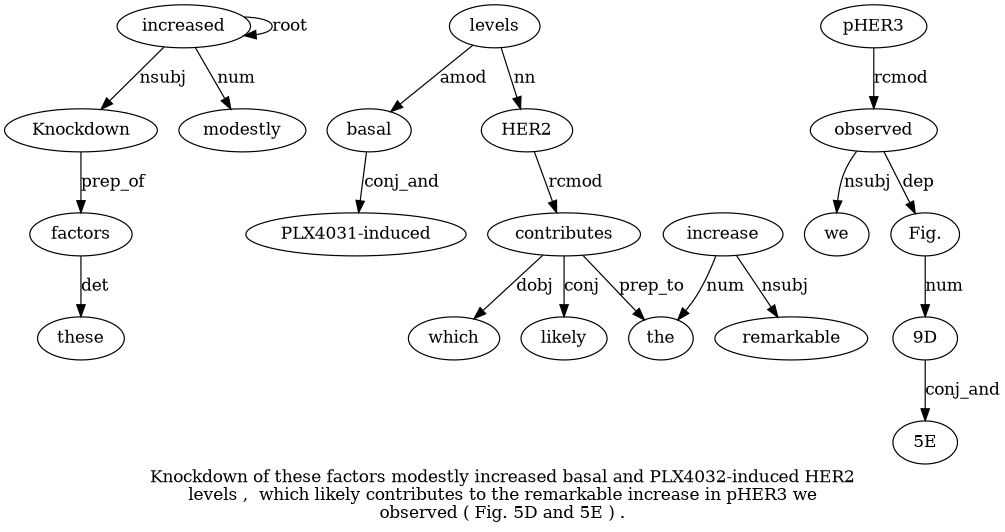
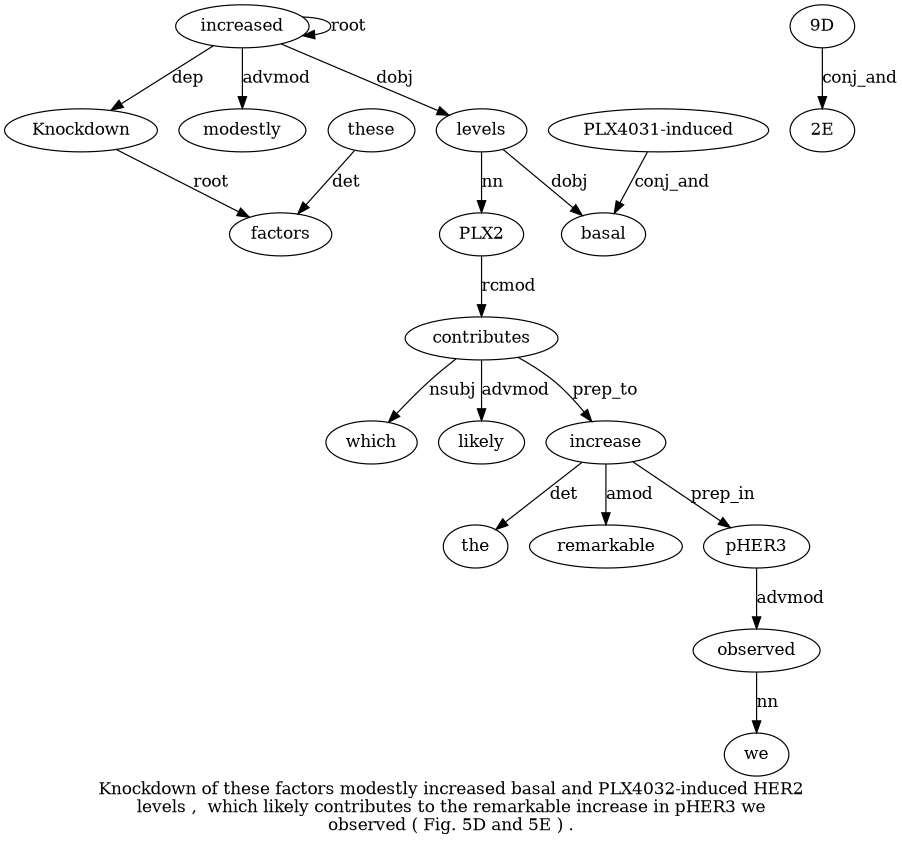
  digraph {
    label="Knockdown of these factors modestly increased basal and PLX4032-induced HER2\nlevels ,  which likely contributes to the remarkable increase in pHER3 we\nobserved ( Fig. 5D and 5E ) ."
    node [fillcolor=white style=filled]
    n1 [label=increased]
    n2 [label=Knockdown]
    n3 [label=modestly]
    n4 [label=levels]
    n5 [label=factors]
    n6 [label=basal]
-   n7 [label=HER2]
+   n7 [label=PLX2]
    n8 [label=these]
    n9 [label="PLX4031-induced"]
    n10 [label=contributes]
    n11 [label=which]
    n12 [label=likely]
    n13 [label=increase]
    n14 [label=the]
    n15 [label=remarkable]
    n16 [label=pHER3]
    n17 [label=observed]
    n18 [label=we]
-   n19 [label="Fig."]
    n20 [label="9D"]
-   n21 [label="5E"]
+   n21 [label="2E"]
    n1 -> n1 [label=root]
-   n1 -> n2 [label=nsubj]
-   n1 -> n3 [label=num]
-   n2 -> n5 [label=prep_of]
-   n4 -> n6 [label=amod]
+   n1 -> n2 [label=dep]
+   n1 -> n3 [label=advmod]
+   n1 -> n4 [label=dobj]
+   n2 -> n5 [label=root]
+   n4 -> n6 [label=dobj]
    n4 -> n7 [label=nn]
-   n5 -> n8 [label=det]
-   n6 -> n9 [label=conj_and]
+   n8 -> n5 [label=det]
+   n9 -> n6 [label=conj_and]
    n7 -> n10 [label=rcmod]
-   n10 -> n11 [label=dobj]
-   n10 -> n12 [label=conj]
-   n10 -> n14 [label=prep_to]
-   n13 -> n14 [label=num]
-   n13 -> n15 [label=nsubj]
-   n16 -> n17 [label=rcmod]
-   n17 -> n18 [label=nsubj]
-   n17 -> n19 [label=dep]
-   n19 -> n20 [label=num]
+   n10 -> n11 [label=nsubj]
+   n10 -> n12 [label=advmod]
+   n10 -> n13 [label=prep_to]
+   n13 -> n14 [label=det]
+   n13 -> n15 [label=amod]
+   n13 -> n16 [label=prep_in]
+   n16 -> n17 [label=advmod]
+   n17 -> n18 [label=nn]
    n20 -> n21 [label=conj_and]
  }
